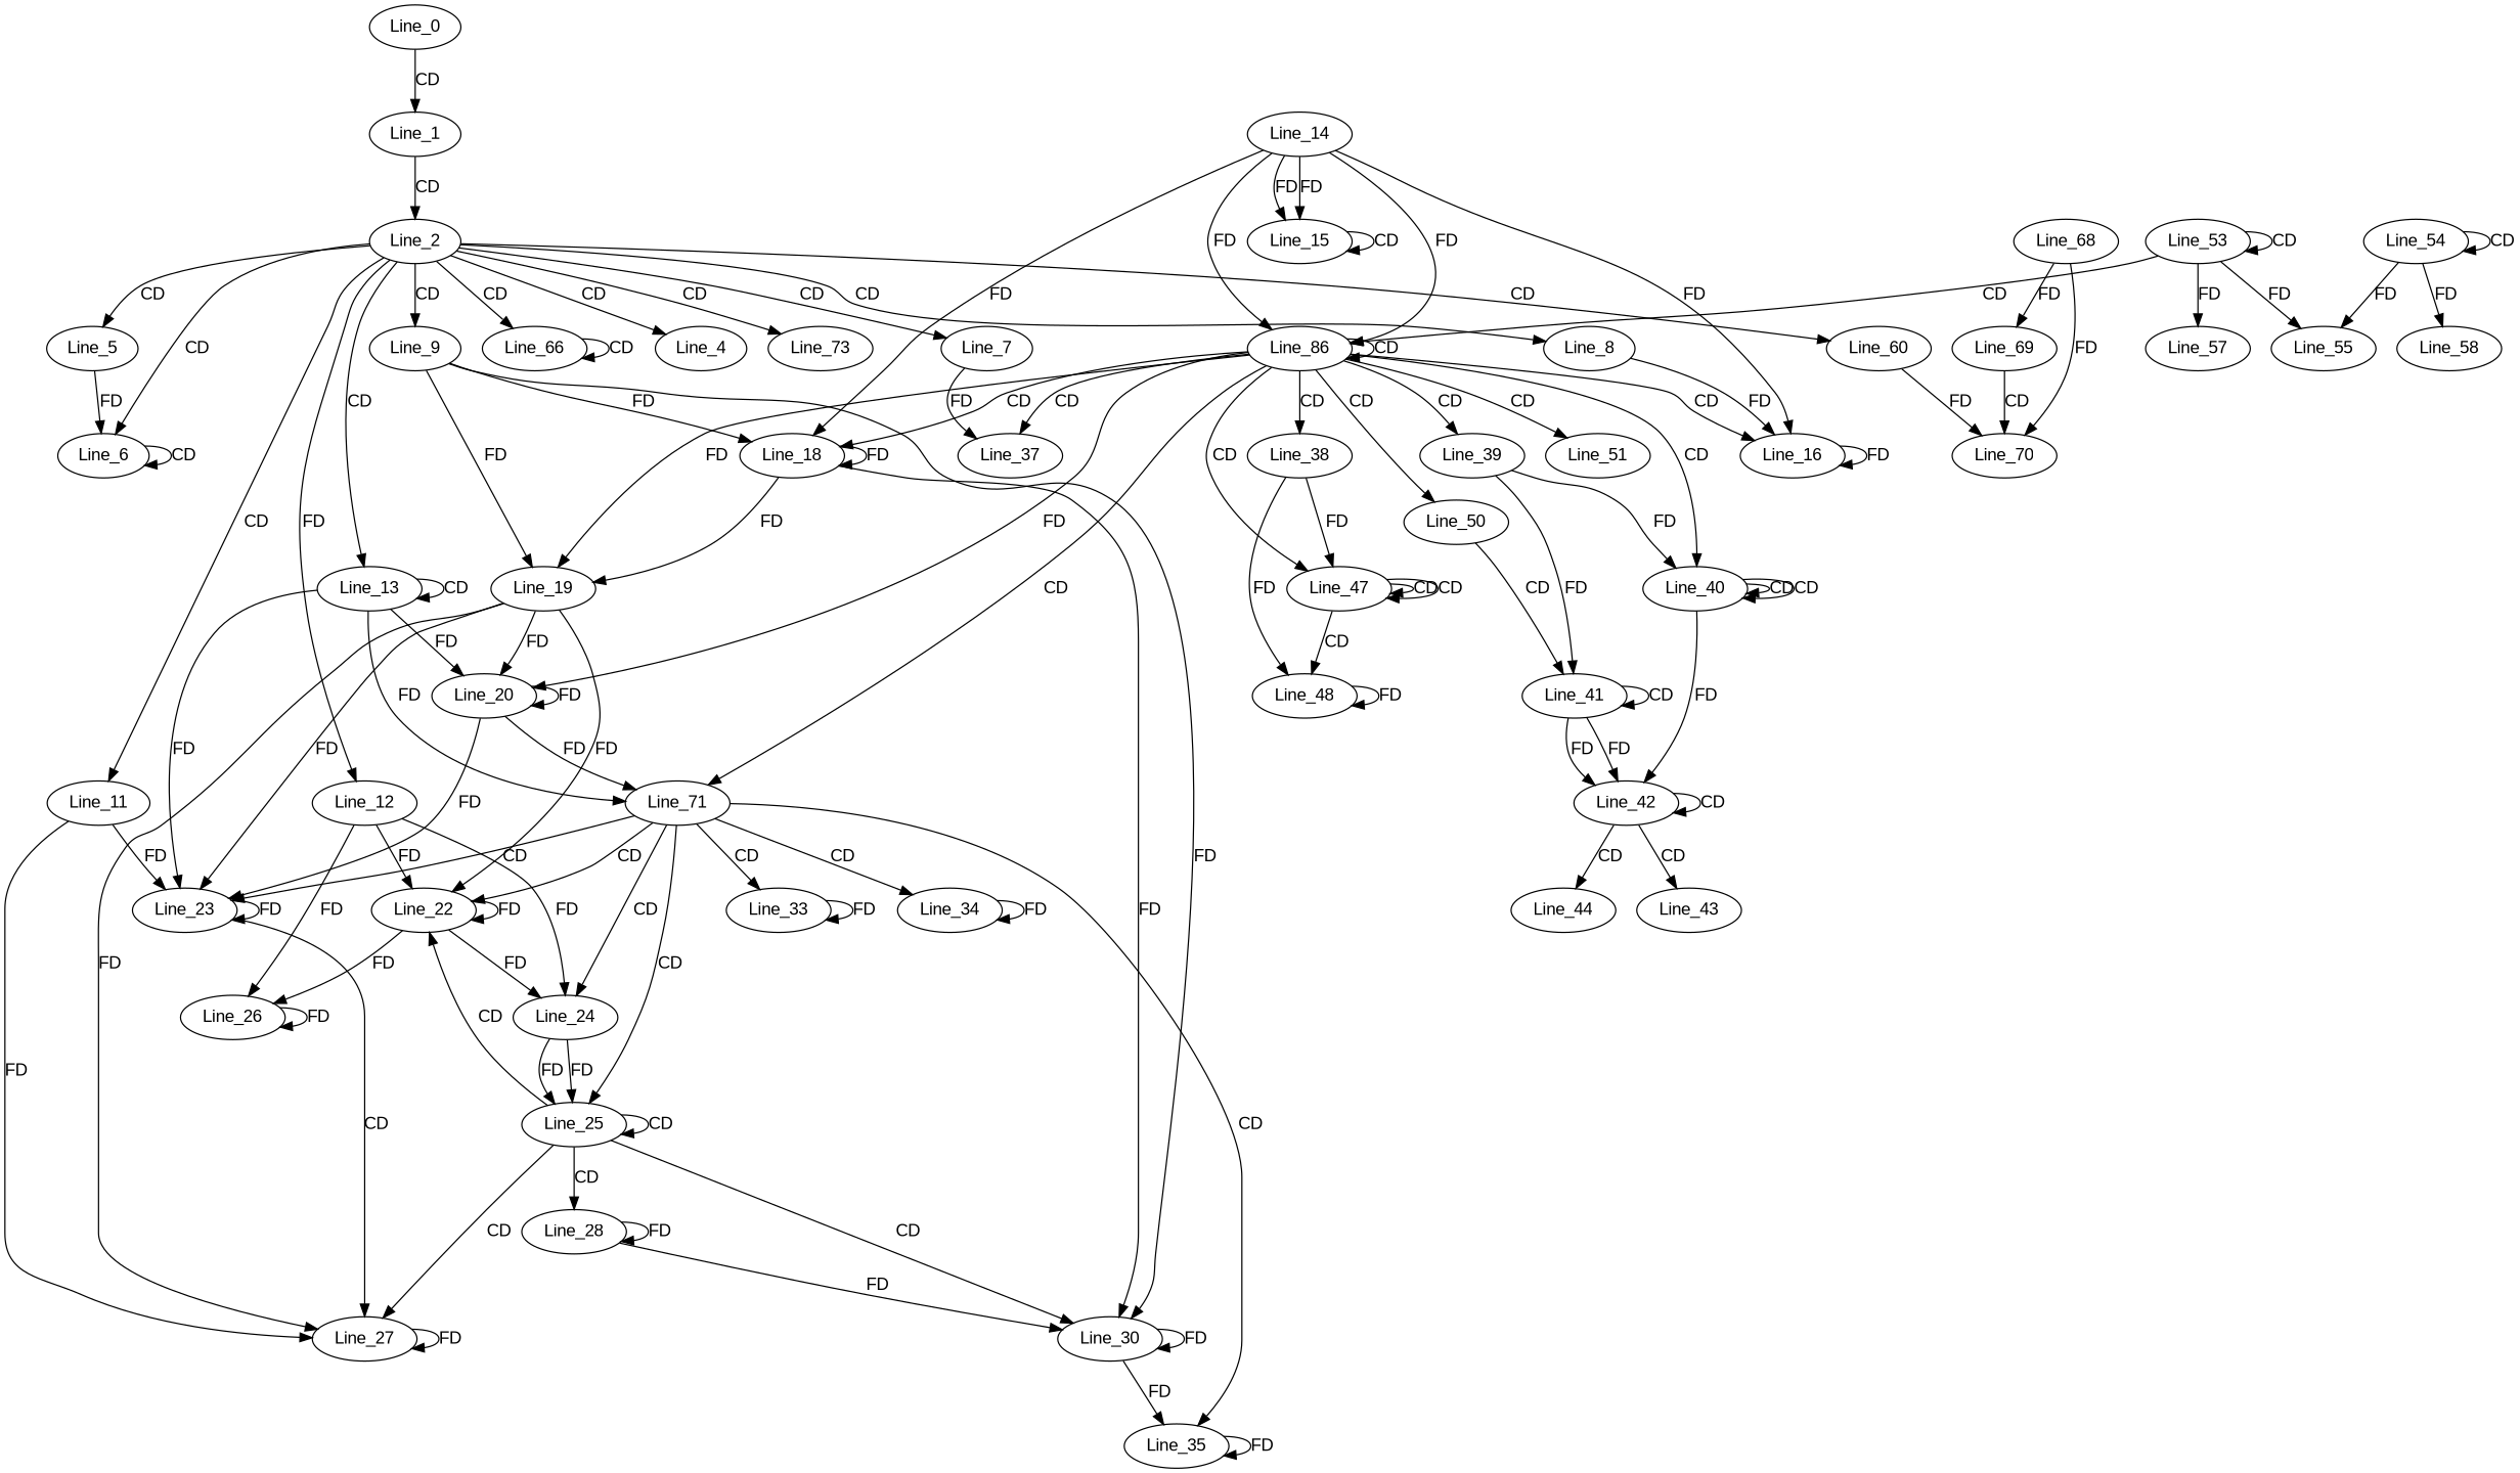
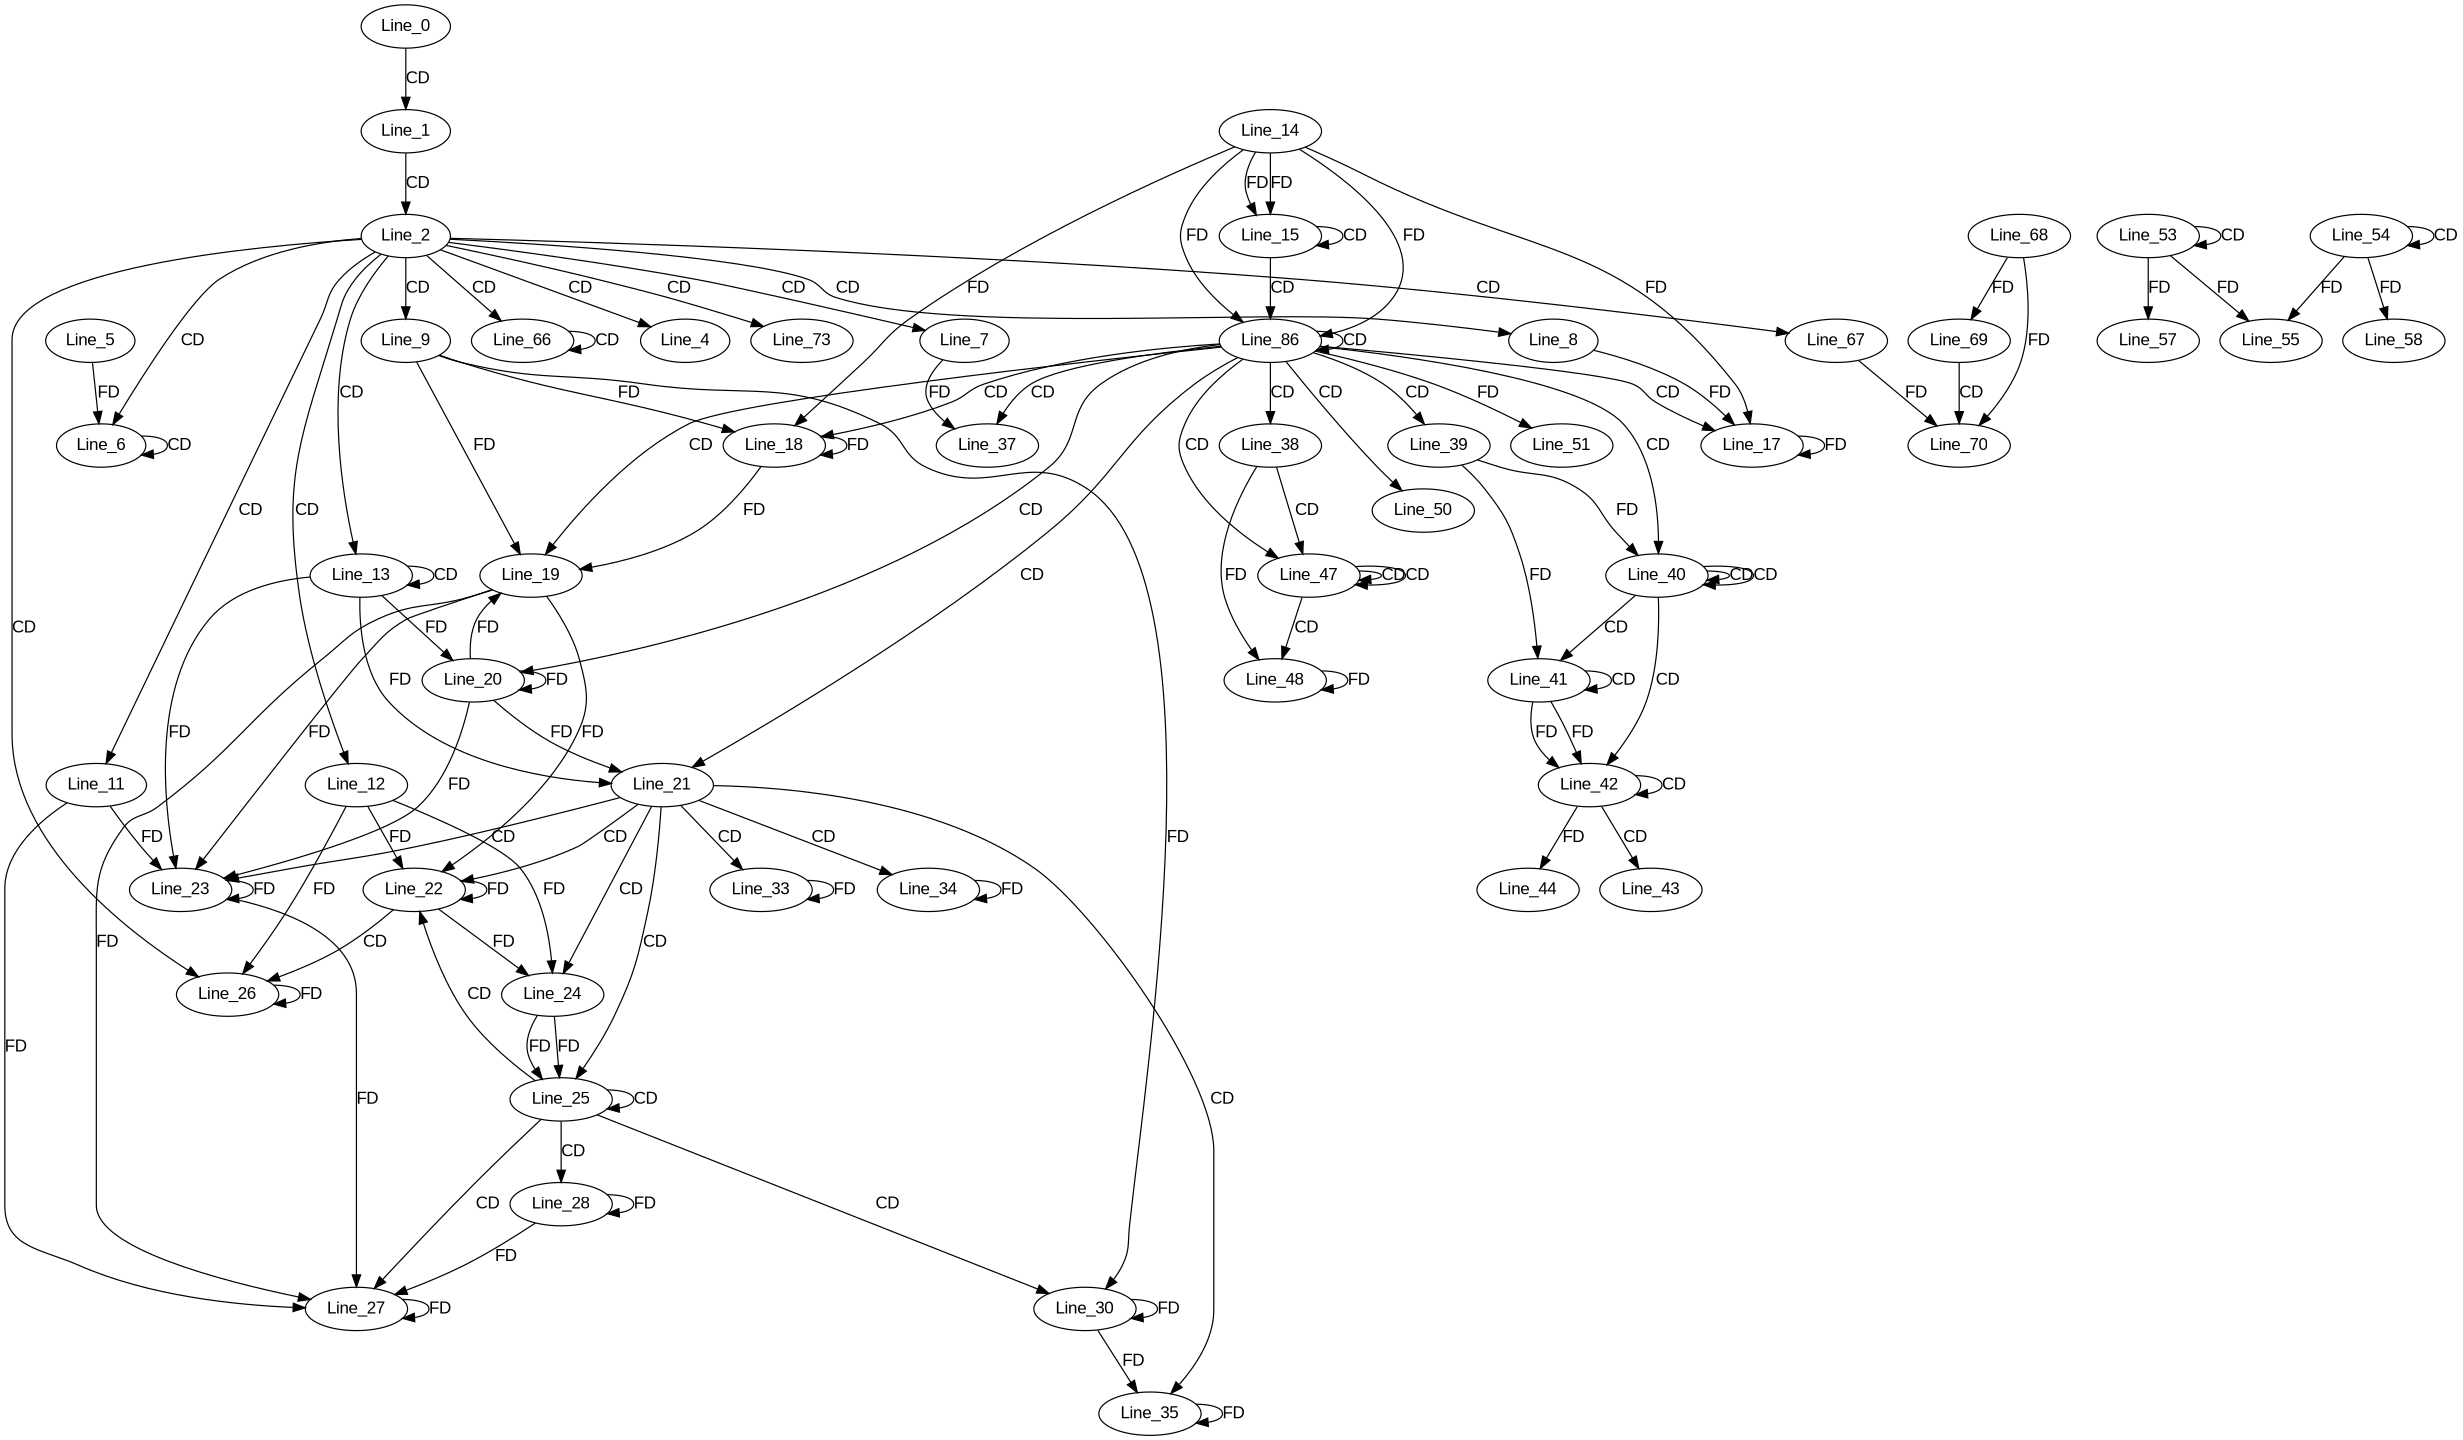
  digraph {
    fontname="Liberation Sans"
    node [fontname="Liberation Sans"]
    edge [fontname="Liberation Sans"]
    Line_0
    Line_1
    Line_2
    Line_4
    Line_5
    Line_6
    Line_7
    Line_8
    Line_9
    Line_11
    Line_12
    Line_13
    Line_66
-   Line_67 [label=Line_60]
+   Line_67
    Line_73
    Line_37
-   Line_17 [label=Line_16]
+   Line_17
    Line_18
    Line_19
    Line_30
    Line_23
    Line_27
    Line_22
    Line_24
    Line_26
    Line_20
-   Line_21 [label=Line_71]
+   Line_21
    Line_70
    Line_35
    Line_28
    Line_25
    Line_33
    Line_34
    Line_14
    Line_15
    n36 [label=Line_86]
    Line_38
    Line_39
    Line_40
    Line_47
    Line_50
    Line_51
    Line_48
    Line_41
    Line_42
    Line_43
    Line_44
    Line_53
    Line_55
    Line_57
    Line_54
    Line_58
    Line_68
    Line_69
    Line_0 -> Line_1 [label=CD]
    Line_1 -> Line_2 [label=CD]
    Line_2 -> Line_4 [label=CD]
-   Line_2 -> Line_5 [label=CD]
+   Line_2 -> Line_26 [label=CD]
    Line_2 -> Line_6 [label=CD]
    Line_2 -> Line_7 [label=CD]
    Line_2 -> Line_8 [label=CD]
    Line_2 -> Line_9 [label=CD]
    Line_2 -> Line_11 [label=CD]
-   Line_2 -> Line_12 [label=FD]
+   Line_2 -> Line_12 [label=CD]
    Line_2 -> Line_13 [label=CD]
    Line_2 -> Line_66 [label=CD]
    Line_2 -> Line_67 [label=CD]
    Line_2 -> Line_73 [label=CD]
    Line_5 -> Line_6 [label=FD]
    Line_6 -> Line_6 [label=CD]
    Line_7 -> Line_37 [label=FD]
    Line_8 -> Line_17 [label=FD]
    Line_9 -> Line_18 [label=FD]
    Line_9 -> Line_19 [label=FD]
    Line_9 -> Line_30 [label=FD]
    Line_11 -> Line_23 [label=FD]
    Line_11 -> Line_27 [label=FD]
    Line_12 -> Line_22 [label=FD]
    Line_12 -> Line_24 [label=FD]
    Line_12 -> Line_26 [label=FD]
    Line_13 -> Line_13 [label=CD]
    Line_13 -> Line_23 [label=FD]
    Line_13 -> Line_20 [label=FD]
    Line_13 -> Line_21 [label=FD]
    Line_66 -> Line_66 [label=CD]
    Line_67 -> Line_70 [label=FD]
    Line_17 -> Line_17 [label=FD]
    Line_18 -> Line_18 [label=FD]
    Line_18 -> Line_19 [label=FD]
-   Line_18 -> Line_30 [label=FD]
    Line_19 -> Line_23 [label=FD]
    Line_19 -> Line_27 [label=FD]
    Line_19 -> Line_22 [label=FD]
-   Line_19 -> Line_20 [label=FD]
+   Line_20 -> Line_19 [label=FD]
    Line_30 -> Line_30 [label=FD]
    Line_30 -> Line_35 [label=FD]
    Line_23 -> Line_23 [label=FD]
-   Line_23 -> Line_27 [label=CD]
+   Line_23 -> Line_27 [label=FD]
    Line_27 -> Line_27 [label=FD]
    Line_22 -> Line_22 [label=FD]
    Line_22 -> Line_24 [label=FD]
-   Line_22 -> Line_26 [label=FD]
+   Line_22 -> Line_26 [label=CD]
    Line_24 -> Line_25 [label=FD]
    Line_24 -> Line_25 [label=FD]
    Line_26 -> Line_26 [label=FD]
    Line_20 -> Line_23 [label=FD]
    Line_20 -> Line_20 [label=FD]
    Line_20 -> Line_21 [label=FD]
    Line_21 -> Line_23 [label=CD]
    Line_21 -> Line_22 [label=CD]
    Line_21 -> Line_24 [label=CD]
    Line_21 -> Line_35 [label=CD]
    Line_21 -> Line_25 [label=CD]
    Line_21 -> Line_33 [label=CD]
    Line_21 -> Line_34 [label=CD]
    Line_35 -> Line_35 [label=FD]
-   Line_28 -> Line_30 [label=FD]
+   Line_28 -> Line_27 [label=FD]
    Line_28 -> Line_28 [label=FD]
    Line_25 -> Line_30 [label=CD]
    Line_25 -> Line_27 [label=CD]
    Line_25 -> Line_22 [label=CD]
    Line_25 -> Line_28 [label=CD]
    Line_25 -> Line_25 [label=CD]
    Line_33 -> Line_33 [label=FD]
    Line_34 -> Line_34 [label=FD]
    Line_14 -> Line_17 [label=FD]
    Line_14 -> Line_18 [label=FD]
    Line_14 -> Line_15 [label=FD]
    Line_14 -> Line_15 [label=FD]
    Line_14 -> n36 [label=FD]
    Line_14 -> n36 [label=FD]
    Line_15 -> Line_15 [label=CD]
-   Line_53 -> n36 [label=CD]
+   Line_15 -> n36 [label=CD]
    n36 -> Line_37 [label=CD]
    n36 -> Line_17 [label=CD]
    n36 -> Line_18 [label=CD]
-   n36 -> Line_19 [label=FD]
-   n36 -> Line_20 [label=FD]
+   n36 -> Line_19 [label=CD]
+   n36 -> Line_20 [label=CD]
    n36 -> Line_21 [label=CD]
    n36 -> n36 [label=CD]
    n36 -> Line_38 [label=CD]
    n36 -> Line_39 [label=CD]
    n36 -> Line_40 [label=CD]
    n36 -> Line_47 [label=CD]
    n36 -> Line_50 [label=CD]
-   n36 -> Line_51 [label=CD]
-   Line_38 -> Line_47 [label=FD]
+   n36 -> Line_51 [label=FD]
+   Line_38 -> Line_47 [label=CD]
    Line_38 -> Line_48 [label=FD]
    Line_39 -> Line_40 [label=FD]
    Line_39 -> Line_41 [label=FD]
    Line_40 -> Line_40 [label=CD]
    Line_40 -> Line_40 [label=CD]
-   Line_50 -> Line_41 [label=CD]
-   Line_40 -> Line_42 [label=FD]
+   Line_40 -> Line_41 [label=CD]
+   Line_40 -> Line_42 [label=CD]
    Line_47 -> Line_47 [label=CD]
    Line_47 -> Line_47 [label=CD]
    Line_47 -> Line_48 [label=CD]
    Line_48 -> Line_48 [label=FD]
    Line_41 -> Line_41 [label=CD]
    Line_41 -> Line_42 [label=FD]
    Line_41 -> Line_42 [label=FD]
    Line_42 -> Line_42 [label=CD]
    Line_42 -> Line_43 [label=CD]
-   Line_42 -> Line_44 [label=CD]
+   Line_42 -> Line_44 [label=FD]
    Line_53 -> Line_53 [label=CD]
    Line_53 -> Line_55 [label=FD]
    Line_53 -> Line_57 [label=FD]
    Line_54 -> Line_55 [label=FD]
    Line_54 -> Line_54 [label=CD]
    Line_54 -> Line_58 [label=FD]
    Line_68 -> Line_70 [label=FD]
    Line_68 -> Line_69 [label=FD]
    Line_69 -> Line_70 [label=CD]
  }
